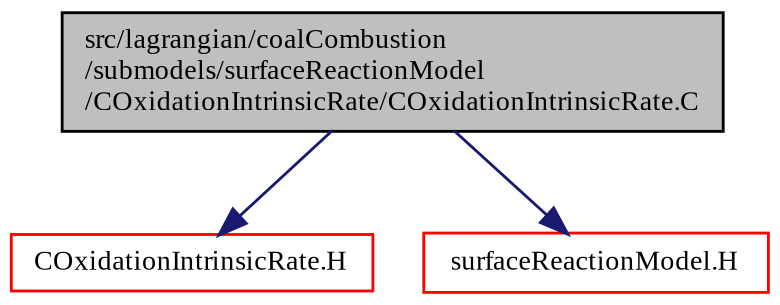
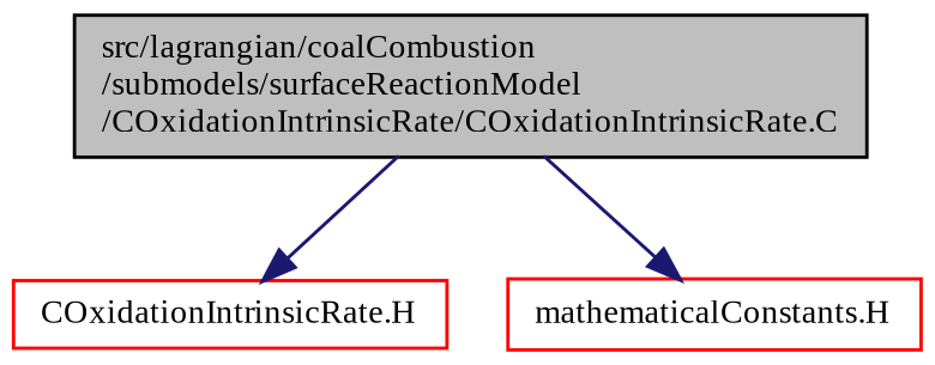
  digraph {
    fontname="Liberation Serif"
    node [color=red fontname="Liberation Serif" fontsize=10 shape=record]
    edge [color=midnightblue fontname="Liberation Serif" fontsize=10 labelfontname=Helvetica labelfontsize=10 style=solid]
    n1 [color=black fillcolor=grey75 fontcolor=black height=0.2 label="src/lagrangian/coalCombustion\l/submodels/surfaceReactionModel\l/COxidationIntrinsicRate/COxidationIntrinsicRate.C" style=filled width=0.4]
    n2 [height=0.2 label="COxidationIntrinsicRate.H" width=0.4]
-   n3 [height=0.2 label="surfaceReactionModel.H" width=0.4]
+   n3 [height=0.2 label="mathematicalConstants.H" width=0.4]
    n1 -> n2
    n1 -> n3
  }
